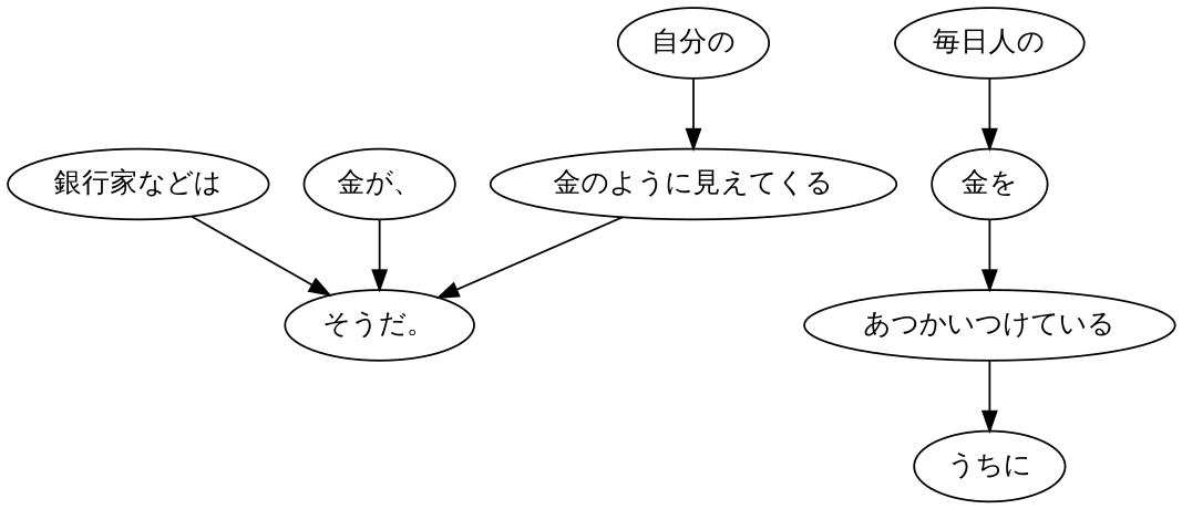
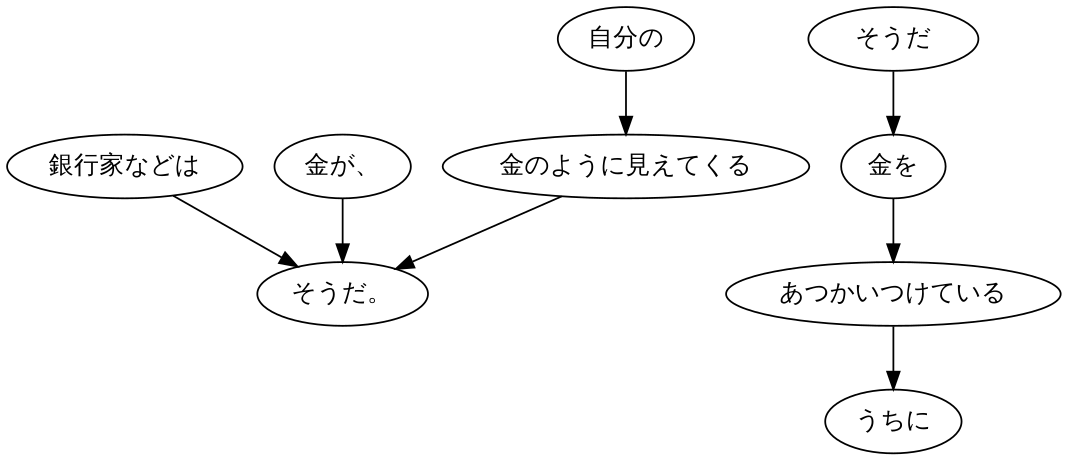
  digraph {
    n1 [label="銀行家などは"]
    n2 [label="そうだ。"]
-   n3 [label="毎日人の"]
+   n3 [label="そうだ"]
    n4 [label="金を"]
    n5 [label="あつかいつけている"]
    n6 [label="うちに"]
    n7 [label="金が、"]
    n8 [label="自分の"]
    n9 [label="金のように見えてくる"]
    n1 -> n2
    n3 -> n4
    n4 -> n5
    n5 -> n6
    n7 -> n2
    n8 -> n9
    n9 -> n2
  }
